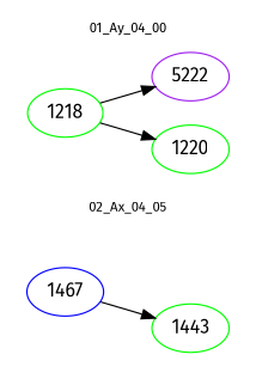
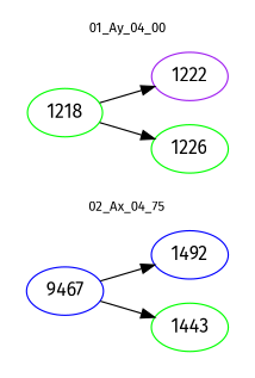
  digraph {
    fontname="Fira Sans"
    rankdir=LR
    node [color=green fontname="Fira Sans"]
    edge [color=black fontname="Fira Sans"]
-   n1 [color=blue label=1467]
+   n1 [color=blue label=9467]
    n2 [label=1443]
+   n3 [color=blue label=1492]
    n4 [label=1218]
-   n5 [label=1220]
-   n6 [color=purple label=5222]
+   n5 [label=1226]
+   n6 [color=purple label=1222]
    subgraph cluster_1 {
      color=white
      fontsize=10
-     label="02_Ax_04_05"
+     label="02_Ax_04_75"
      n1
      n2
+     n3
    }
    subgraph cluster_2 {
      color=white
      fontsize=10
      label="01_Ay_04_00"
      n4
      n5
      n6
    }
    n1 -> n2
+   n1 -> n3
    n4 -> n5
    n4 -> n6
  }
